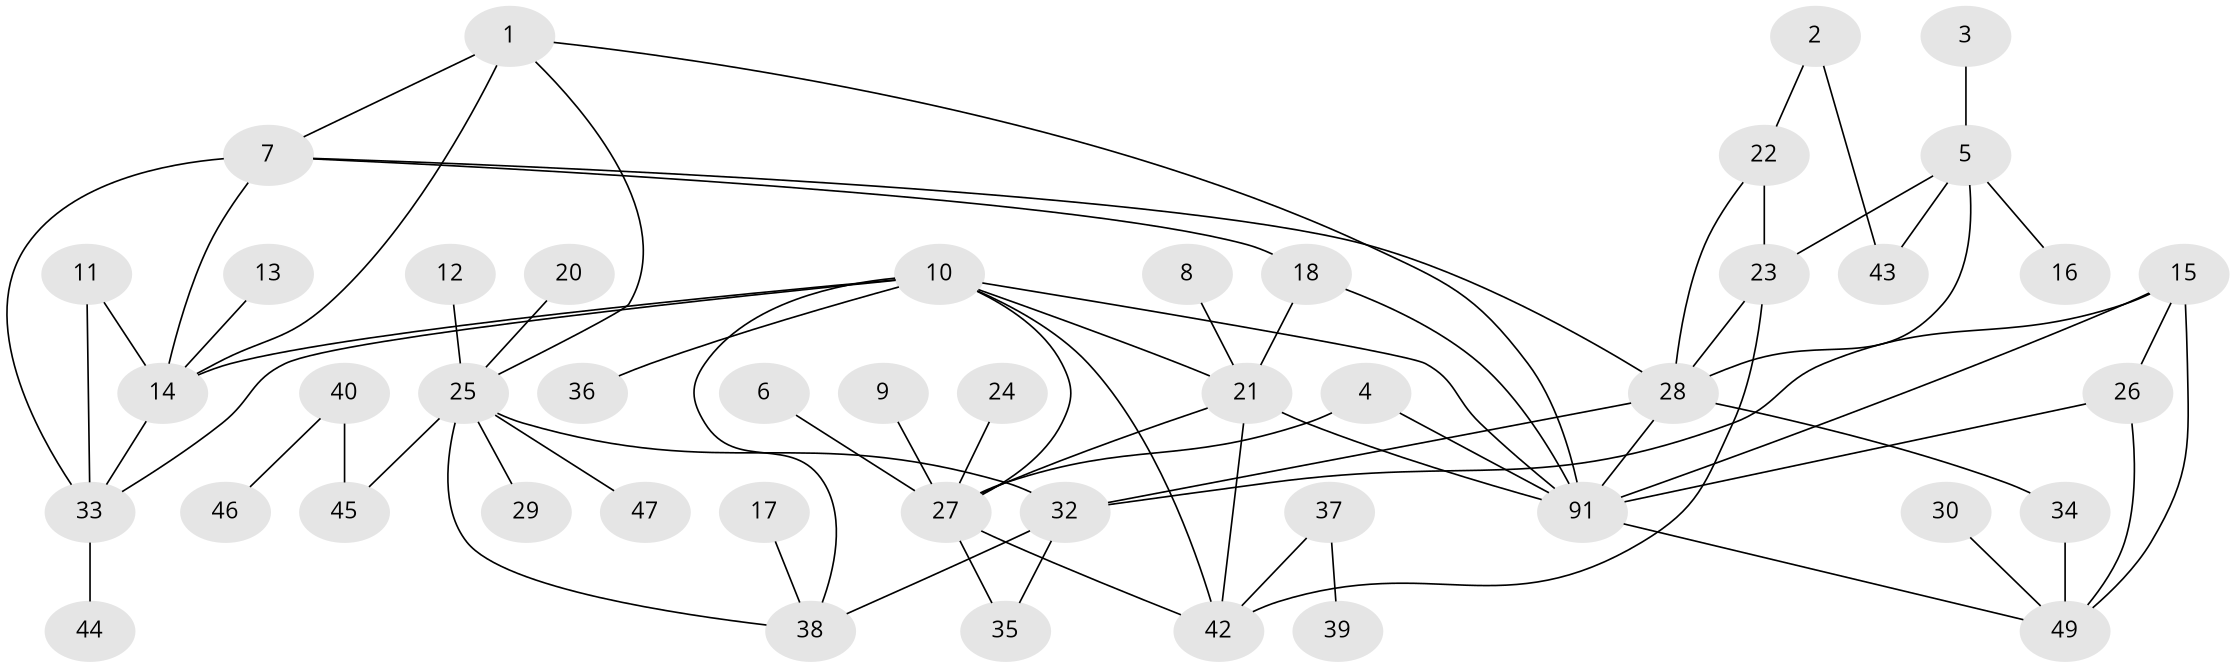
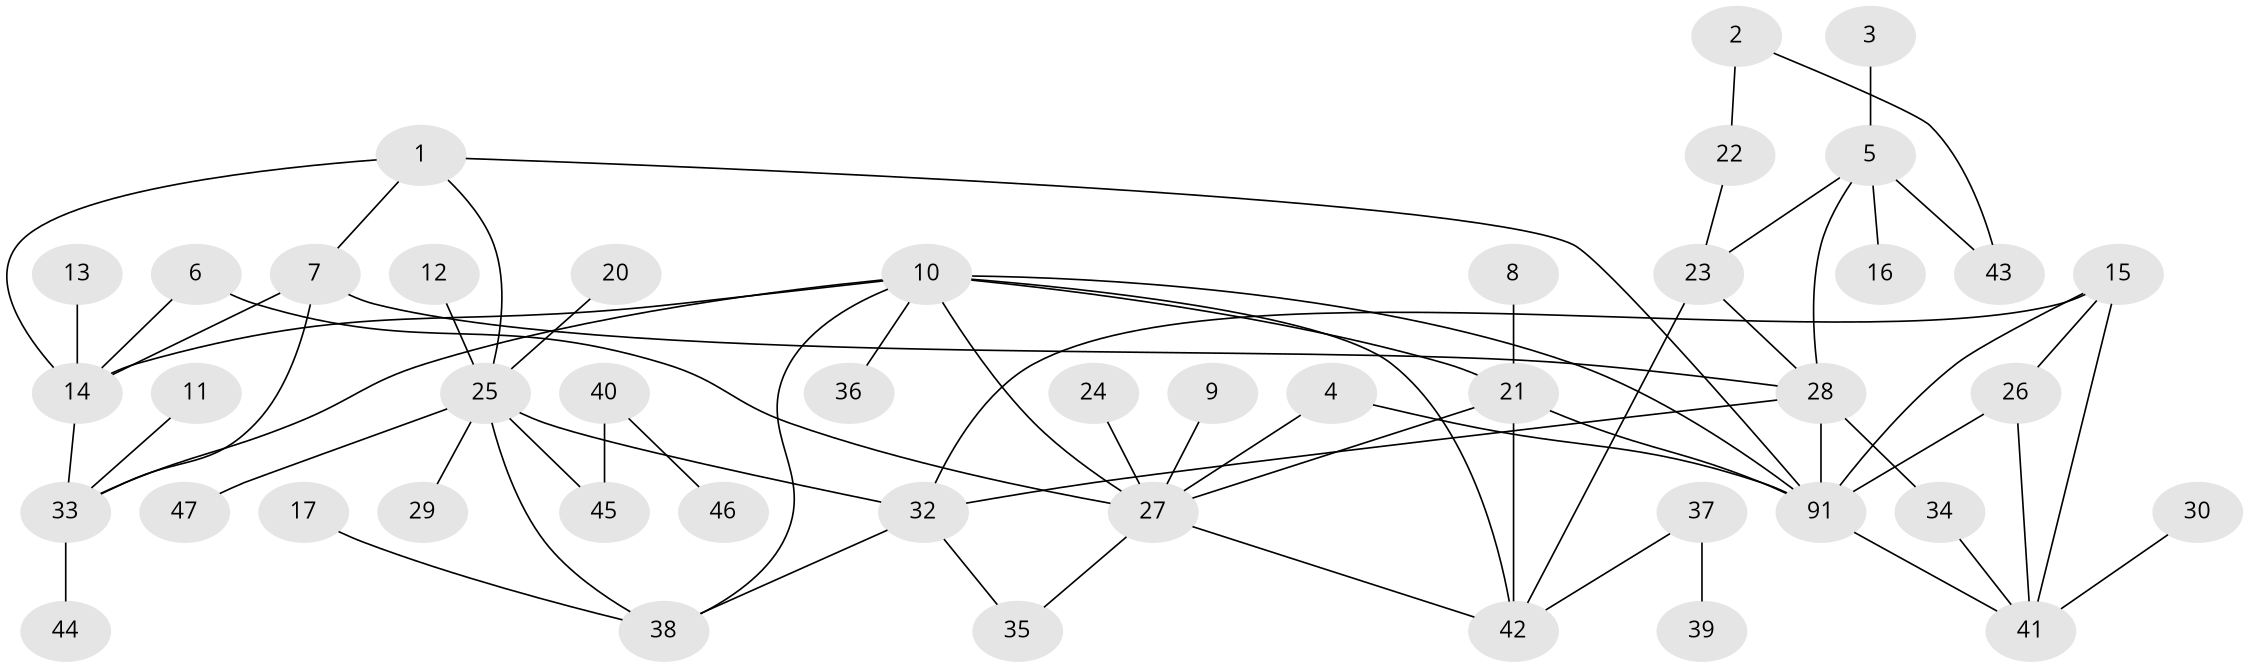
  graph {
    fontname="Open Sans"
    node [color=gray90 fontname="Open Sans" style=filled]
    edge [fontname="Open Sans" weight=1.0]
    1
    7
    14
    25
    n5 [label=91]
    33
    28
-   18
    38
    32
    29
    45
    47
-   41 [label=49]
+   41
    44
    2
    22
    43
    23
    3
    5
    16
    4
    27
    42
    35
    34
    6
    21
    8
    9
    10
    36
    11
    12
    13
    15
    26
    17
    20
    24
    30
    37
    39
    40
    46
    1 -- 7
    1 -- 14
    1 -- 25
    1 -- n5
    7 -- 14
    7 -- 33
    7 -- 28
-   7 -- 18
    14 -- 33
    25 -- 38 [weight=2.0]
    25 -- 32
    25 -- 29
    25 -- 45
    25 -- 47
    n5 -- 41
    33 -- 44
    28 -- n5 [weight=2.0]
    28 -- 32
    28 -- 34
-   18 -- n5
-   18 -- 21
    32 -- 38 [weight=2.0]
    32 -- 35
    2 -- 22
    2 -- 43
-   22 -- 28
    22 -- 23
    23 -- 28
    23 -- 42
    3 -- 5
    5 -- 28
    5 -- 43
    5 -- 23
    5 -- 16
    4 -- n5
    4 -- 27
    27 -- 42
    27 -- 35
    34 -- 41
-   11 -- 14
+   6 -- 14
    6 -- 27
    21 -- n5 [weight=2.0]
    21 -- 27
    21 -- 42
    8 -- 21
    9 -- 27
    10 -- 14
    10 -- n5
    10 -- 33
    10 -- 38
    10 -- 27
    10 -- 42
    10 -- 21
    10 -- 36
    11 -- 33
    12 -- 25
    13 -- 14
    15 -- n5
    15 -- 32
    15 -- 41
    15 -- 26
    26 -- n5
    26 -- 41
    17 -- 38
    20 -- 25
    24 -- 27
    30 -- 41
    37 -- 42
    37 -- 39
    40 -- 45
    40 -- 46
  }
